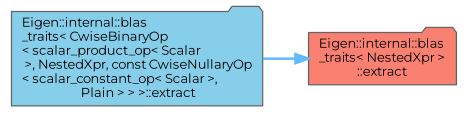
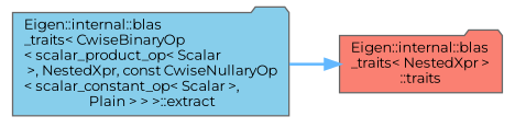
  digraph {
    rankdir=LR
    fontname=Montserrat
    node [fontname=Montserrat fontsize=10 shape=folder style=filled]
    n1 [color=gray40 fillcolor=skyblue fontcolor=black height=0.2 label="Eigen::internal::blas\l_traits\< CwiseBinaryOp\l\< scalar_product_op\< Scalar\l \>, NestedXpr, const CwiseNullaryOp\l\< scalar_constant_op\< Scalar \>,\l Plain \> \> \>::extract" width=0.4]
-   n2 [color=grey40 fillcolor=salmon height=0.2 label="Eigen::internal::blas\l_traits\< NestedXpr \>\l::extract" width=0.4]
+   n2 [color=grey40 fillcolor=salmon height=0.2 label="Eigen::internal::blas\l_traits\< NestedXpr \>\l::traits" width=0.4]
    n1 -> n2 [color=steelblue1 fontname=Montserrat fontsize=10 labelfontname=Helvetica labelfontsize=10 style=bold]
  }
